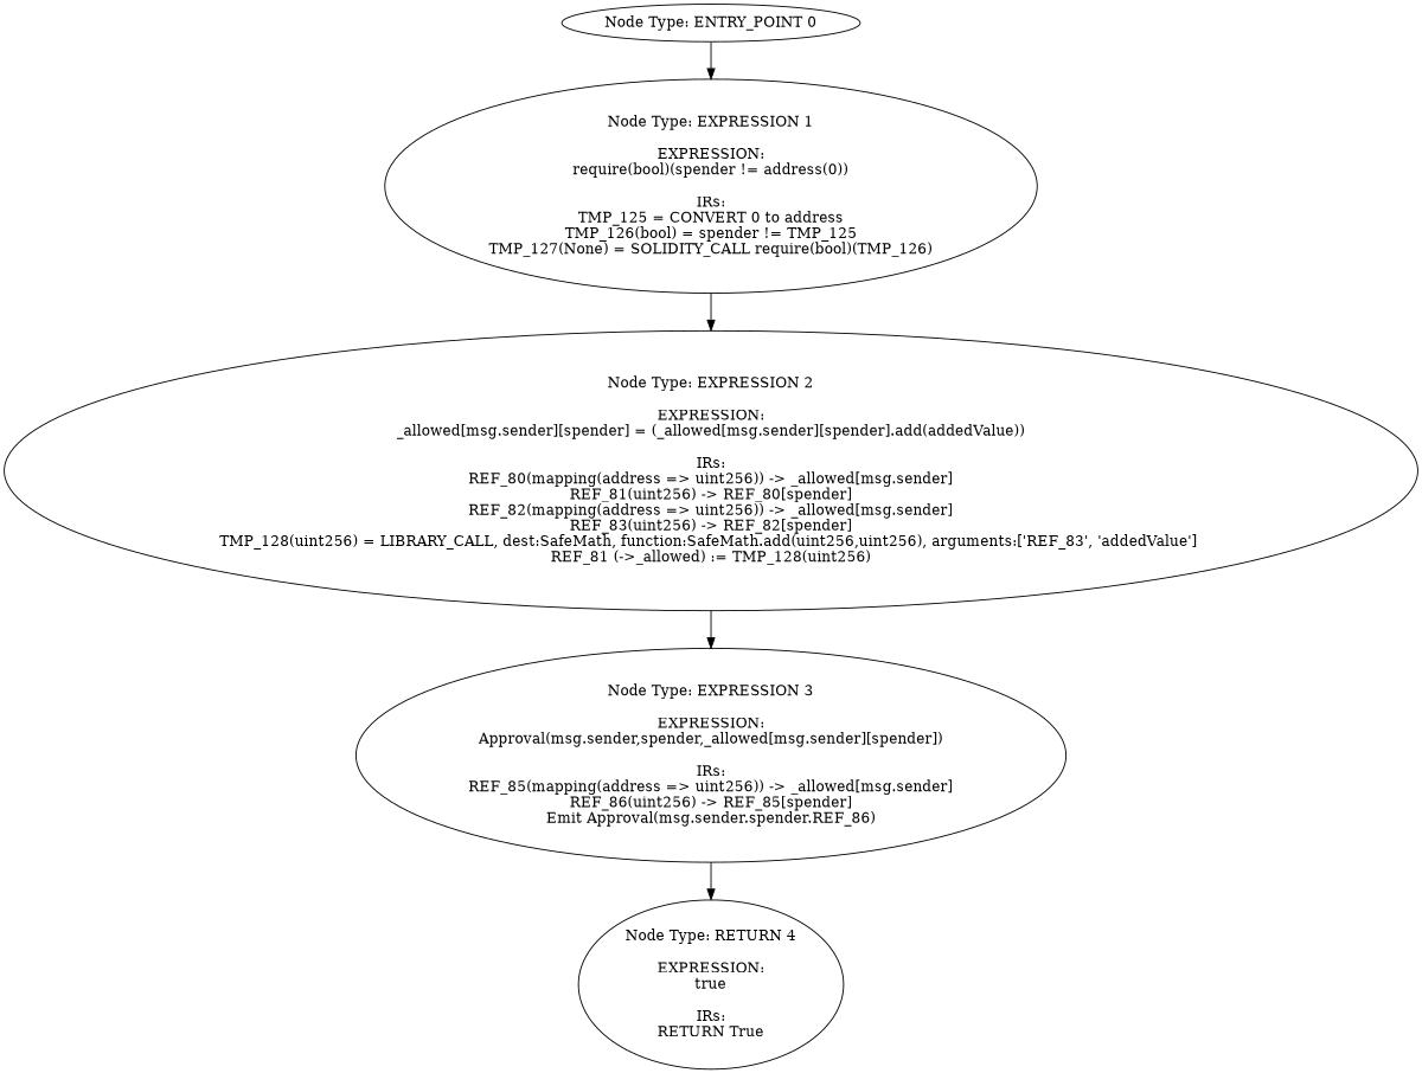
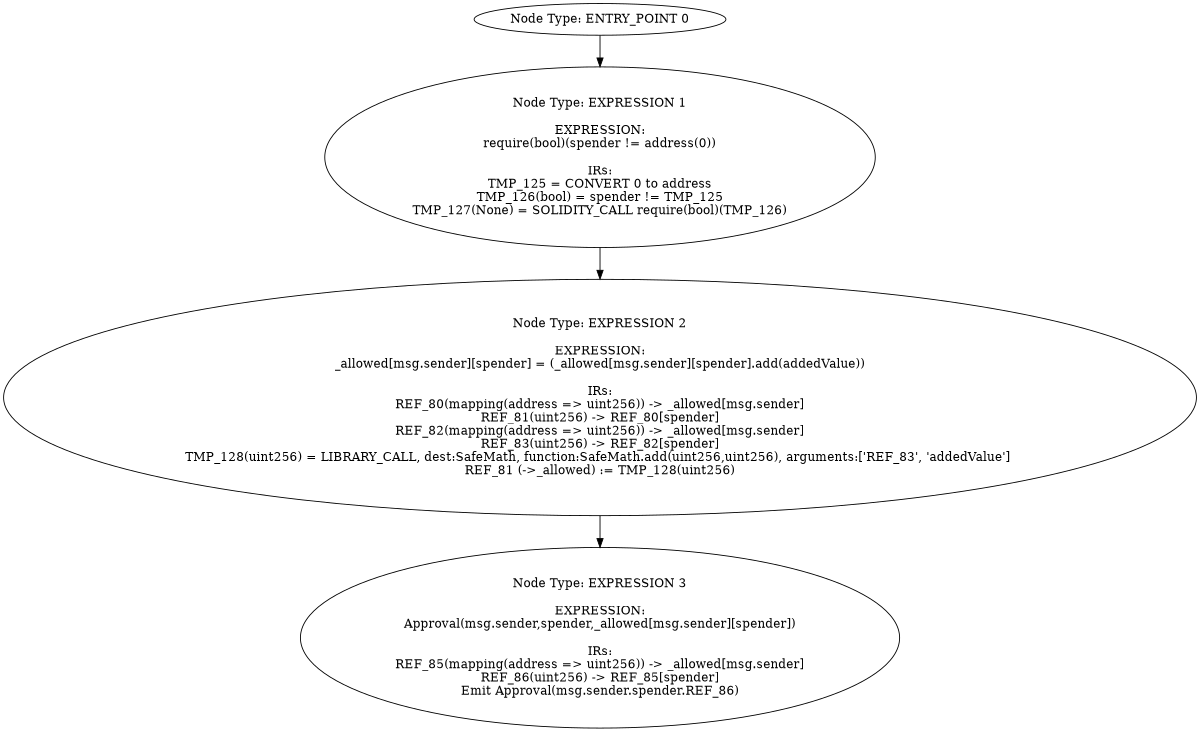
  digraph {
    n1 [label="Node Type: ENTRY_POINT 0\n"]
    n2 [label="Node Type: EXPRESSION 1\n\nEXPRESSION:\nrequire(bool)(spender != address(0))\n\nIRs:\nTMP_125 = CONVERT 0 to address\nTMP_126(bool) = spender != TMP_125\nTMP_127(None) = SOLIDITY_CALL require(bool)(TMP_126)"]
    n3 [label="Node Type: EXPRESSION 2\n\nEXPRESSION:\n_allowed[msg.sender][spender] = (_allowed[msg.sender][spender].add(addedValue))\n\nIRs:\nREF_80(mapping(address => uint256)) -> _allowed[msg.sender]\nREF_81(uint256) -> REF_80[spender]\nREF_82(mapping(address => uint256)) -> _allowed[msg.sender]\nREF_83(uint256) -> REF_82[spender]\nTMP_128(uint256) = LIBRARY_CALL, dest:SafeMath, function:SafeMath.add(uint256,uint256), arguments:['REF_83', 'addedValue'] \nREF_81 (->_allowed) := TMP_128(uint256)"]
    n4 [label="Node Type: EXPRESSION 3\n\nEXPRESSION:\nApproval(msg.sender,spender,_allowed[msg.sender][spender])\n\nIRs:\nREF_85(mapping(address => uint256)) -> _allowed[msg.sender]\nREF_86(uint256) -> REF_85[spender]\nEmit Approval(msg.sender.spender.REF_86)"]
-   n5 [label="Node Type: RETURN 4\n\nEXPRESSION:\ntrue\n\nIRs:\nRETURN True"]
    n1 -> n2
    n2 -> n3
    n3 -> n4
-   n4 -> n5
  }
